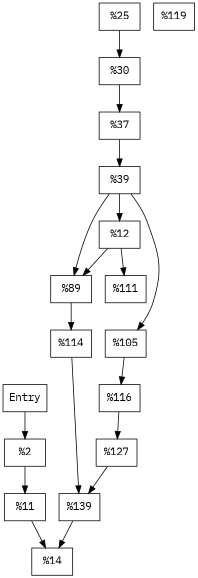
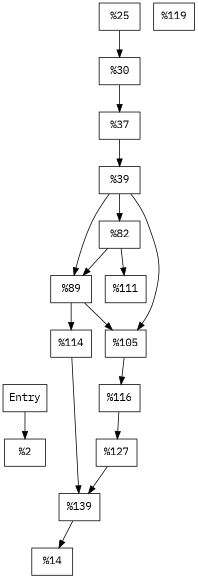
  digraph {
    fontname="IBM Plex Mono"
    node [fontname="IBM Plex Mono" shape=box]
    edge [fontname="IBM Plex Mono"]
    n1 [label=Entry]
    n2 [label="%2"]
-   n3 [label="%11"]
    n4 [label="%14"]
    n5 [label="%25"]
    n6 [label="%30"]
    n7 [label="%37"]
    n8 [label="%39"]
-   n9 [label="%12"]
+   n9 [label="%82"]
    n10 [label="%89"]
    n11 [label="%105"]
    n12 [label="%111"]
    n13 [label="%114"]
    n14 [label="%116"]
    n15 [label="%127"]
    n16 [label="%139"]
    n17 [label="%119"]
    n1 -> n2
-   n2 -> n3
-   n3 -> n4
    n5 -> n6
    n6 -> n7
    n7 -> n8
    n8 -> n9
    n8 -> n10
    n8 -> n11
    n9 -> n10
    n9 -> n12
+   n10 -> n11
    n10 -> n13
    n11 -> n14
    n13 -> n16
    n14 -> n15
    n15 -> n16
    n16 -> n4
  }
